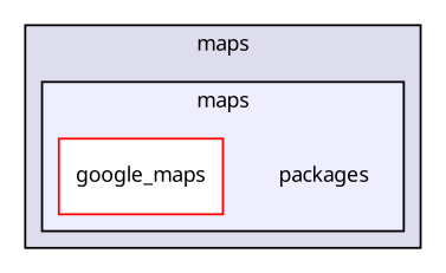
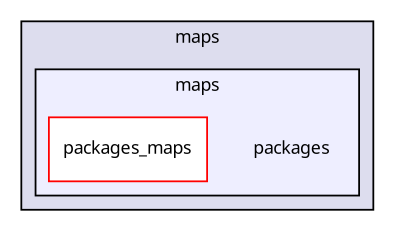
  digraph {
    compound=true
    node [fontname="FreeSans.ttf" fontsize=10]
    n1 [label=packages shape=plaintext]
-   n2 [color=red fillcolor=white label=google_maps shape=box style=filled]
+   n2 [color=red fillcolor=white label=packages_maps shape=box style=filled]
    subgraph cluster_1 {
      bgcolor="#ddddee"
      fontname="FreeSans.ttf"
      fontsize=10
      label=maps
      pencolor=black
      subgraph cluster_2 {
        bgcolor="#eeeeff"
        fontname="FreeSans.ttf"
        fontsize=10
        pencolor=black
        n1
        n2
      }
    }
  }
